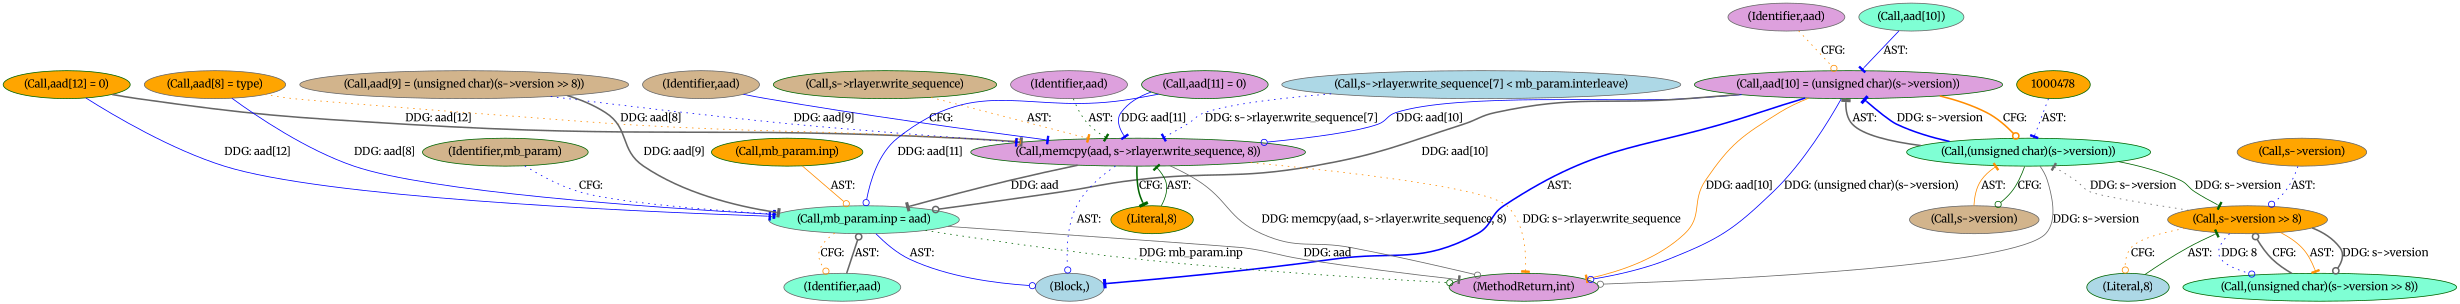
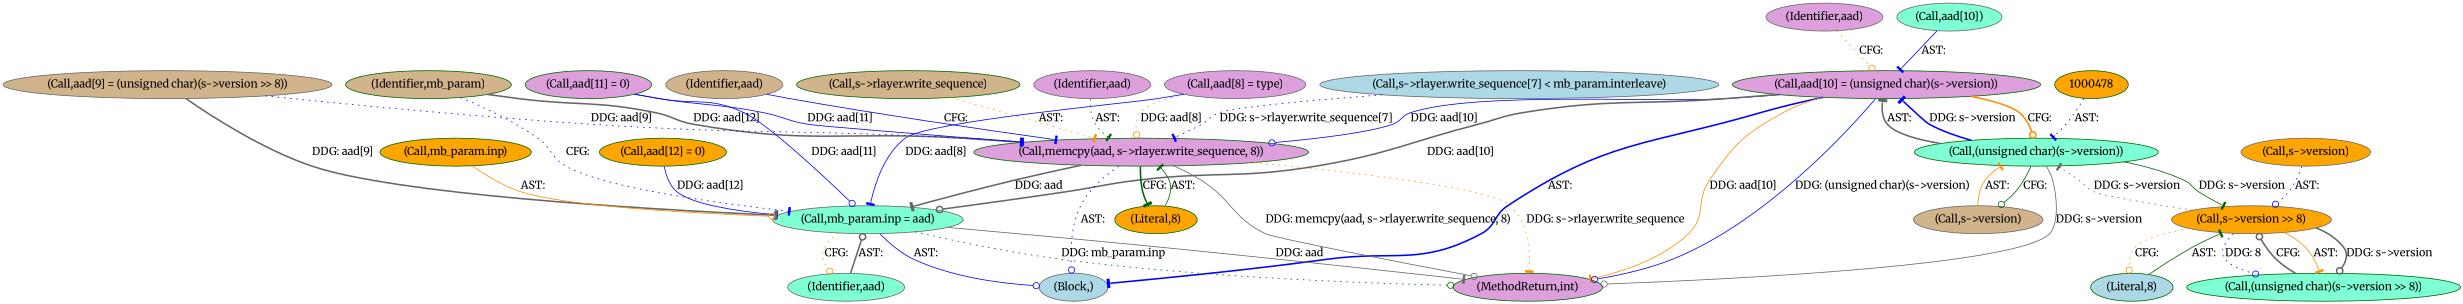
  digraph {
    fontname=Merriweather
    node [color=darkgreen fillcolor=plum fontname=Merriweather style=filled]
    edge [arrowhead=tee color=blue fontname=Merriweather style=solid]
    n1 [label="(Call,aad[10] = (unsigned char)(s->version))"]
    n2 [fillcolor=aquamarine label="(Call,(unsigned char)(s->version))"]
    n3 [label="(Call,memcpy(aad, s->rlayer.write_sequence, 8))"]
    n4 [color=gray40 fillcolor=aquamarine label="(Call,mb_param.inp = aad)"]
    n5 [color=gray40 fillcolor=lightblue label="(Block,)"]
    n6 [label="(MethodReturn,int)"]
    n7 [color=gray40 fillcolor=orange label="(Call,s->version >> 8)"]
    n8 [color=gray40 fillcolor=tan label="(Call,s->version)"]
    n9 [fillcolor=orange label="(Literal,8)"]
    n10 [color=gray40 fillcolor=aquamarine label="(Identifier,aad)"]
    n11 [fillcolor=aquamarine label="(Call,(unsigned char)(s->version >> 8))"]
    n12 [fillcolor=lightblue label="(Literal,8)"]
    n13 [fillcolor=orange label="(Call,aad[12] = 0)"]
-   n14 [color=gray40 fillcolor=orange label="(Call,aad[8] = type)"]
+   n14 [color=gray40 label="(Call,aad[8] = type)"]
    n15 [color=gray40 fillcolor=tan label="(Identifier,aad)"]
    n16 [color=gray40 label="(Identifier,aad)"]
    n17 [fillcolor=tan label="(Call,s->rlayer.write_sequence)"]
    n18 [fillcolor=tan label="(Identifier,mb_param)"]
    n19 [color=gray40 label="(Identifier,aad)"]
    n20 [color=gray40 fillcolor=tan label="(Call,aad[9] = (unsigned char)(s->version >> 8))"]
    n21 [color=gray40 fillcolor=aquamarine label="(Call,aad[10])"]
    n22 [label="(Call,aad[11] = 0)"]
    n23 [color=gray40 fillcolor=lightblue label="(Call,s->rlayer.write_sequence[7] < mb_param.interleave)"]
    n24 [fillcolor=orange label="(Call,mb_param.inp)"]
    n25 [color=gray40 fillcolor=orange label="(Call,s->version)"]
    1000478 [fillcolor=orange]
    n1 -> n2 [arrowhead=odot color=darkorange label="CFG: " style=bold]
    n1 -> n3 [arrowhead=odot label="DDG: aad[10]"]
    n1 -> n4 [arrowhead=odot color=gray40 label="DDG: aad[10]" style=bold]
    n1 -> n5 [label="AST: " style=bold]
    n1 -> n6 [color=darkorange label="DDG: aad[10]"]
    n1 -> n6 [arrowhead=odot label="DDG: (unsigned char)(s->version)"]
    n2 -> n1 [color=gray40 label="AST: " style=bold]
    n2 -> n1 [label="DDG: s->version" style=bold]
    n2 -> n6 [arrowhead=odot color=gray40 label="DDG: s->version"]
    n2 -> n7 [color=darkgreen label="DDG: s->version"]
    n2 -> n8 [arrowhead=odot color=darkgreen label="CFG: "]
    n3 -> n4 [color=gray40 label="DDG: aad" style=bold]
    n3 -> n5 [arrowhead=odot label="AST: " style=dotted]
    n3 -> n6 [arrowhead=odot color=gray40 label="DDG: memcpy(aad, s->rlayer.write_sequence, 8)"]
    n3 -> n6 [color=darkorange label="DDG: s->rlayer.write_sequence" style=dotted]
    n3 -> n9 [color=darkgreen label="CFG: " style=bold]
    n4 -> n5 [arrowhead=odot label="AST: "]
    n4 -> n6 [arrowhead=odot color=darkgreen label="DDG: mb_param.inp" style=dotted]
    n4 -> n6 [color=gray40 label="DDG: aad"]
    n4 -> n10 [arrowhead=odot color=darkorange label="CFG: " style=dotted]
    n7 -> n2 [color=gray40 label="DDG: s->version" style=dotted]
    n7 -> n11 [color=darkorange label="AST: "]
    n7 -> n11 [arrowhead=odot color=gray40 label="DDG: s->version" style=bold]
    n7 -> n11 [arrowhead=odot label="DDG: 8" style=dotted]
    n7 -> n12 [arrowhead=odot color=darkorange label="CFG: " style=dotted]
    n8 -> n2 [color=darkorange label="AST: "]
    n9 -> n3 [color=darkgreen label="AST: "]
    n10 -> n4 [arrowhead=odot color=gray40 label="AST: " style=bold]
    n11 -> n7 [arrowhead=odot color=gray40 label="CFG: " style=bold]
    n12 -> n7 [color=darkgreen label="AST: "]
-   n13 -> n3 [color=gray40 label="DDG: aad[12]" style=bold]
+   n18 -> n3 [color=gray40 label="DDG: aad[12]" style=bold]
    n13 -> n4 [label="DDG: aad[12]"]
    n14 -> n3 [arrowhead=odot color=darkorange label="DDG: aad[8]" style=dotted]
    n14 -> n4 [label="DDG: aad[8]"]
    n15 -> n3 [label="CFG: "]
    n16 -> n1 [arrowhead=odot color=darkorange label="CFG: " style=dotted]
    n17 -> n3 [color=darkorange label="AST: " style=dotted]
    n18 -> n4 [label="CFG: " style=dotted]
    n19 -> n3 [color=darkgreen label="AST: " style=dotted]
    n20 -> n3 [label="DDG: aad[9]" style=dotted]
    n20 -> n4 [color=gray40 label="DDG: aad[9]" style=bold]
    n21 -> n1 [label="AST: "]
    n22 -> n3 [label="DDG: aad[11]"]
    n22 -> n4 [arrowhead=odot label="DDG: aad[11]"]
    n23 -> n3 [label="DDG: s->rlayer.write_sequence[7]" style=dotted]
    n24 -> n4 [arrowhead=odot color=darkorange label="AST: "]
    n25 -> n7 [arrowhead=odot label="AST: " style=dotted]
    1000478 -> n2 [label="AST: " style=dotted]
  }
